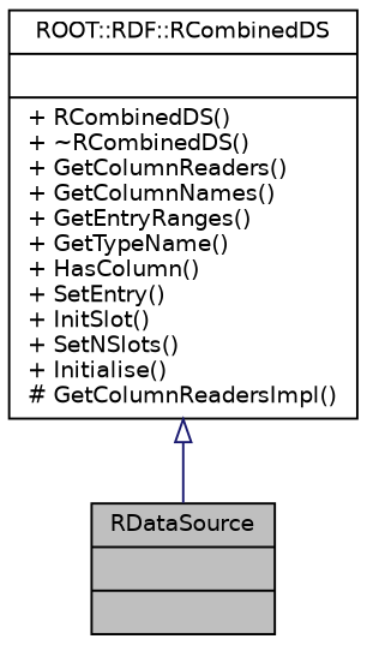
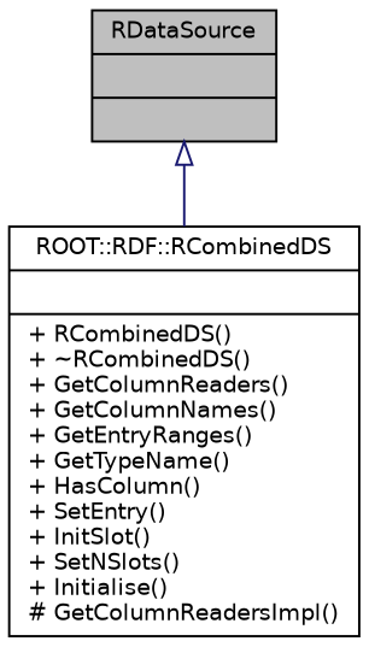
  digraph {
    node [color=black fontname=Helvetica fontsize=10 shape=record]
    n1 [fillcolor=grey75 fontcolor=black height=0.2 label="{RDataSource\n||}" style=filled width=0.4]
    n2 [height=0.2 label="{ROOT::RDF::RCombinedDS\n||+ RCombinedDS()\l+ ~RCombinedDS()\l+ GetColumnReaders()\l+ GetColumnNames()\l+ GetEntryRanges()\l+ GetTypeName()\l+ HasColumn()\l+ SetEntry()\l+ InitSlot()\l+ SetNSlots()\l+ Initialise()\l# GetColumnReadersImpl()\l}" width=0.4]
-   n2 -> n1 [arrowtail=onormal color=midnightblue dir=back fontname=Helvetica fontsize=10 labelfontname=Helvetica labelfontsize=10 style=solid]
+   n1 -> n2 [arrowtail=onormal color=midnightblue dir=back fontname=Helvetica fontsize=10 labelfontname=Helvetica labelfontsize=10 style=solid]
  }
